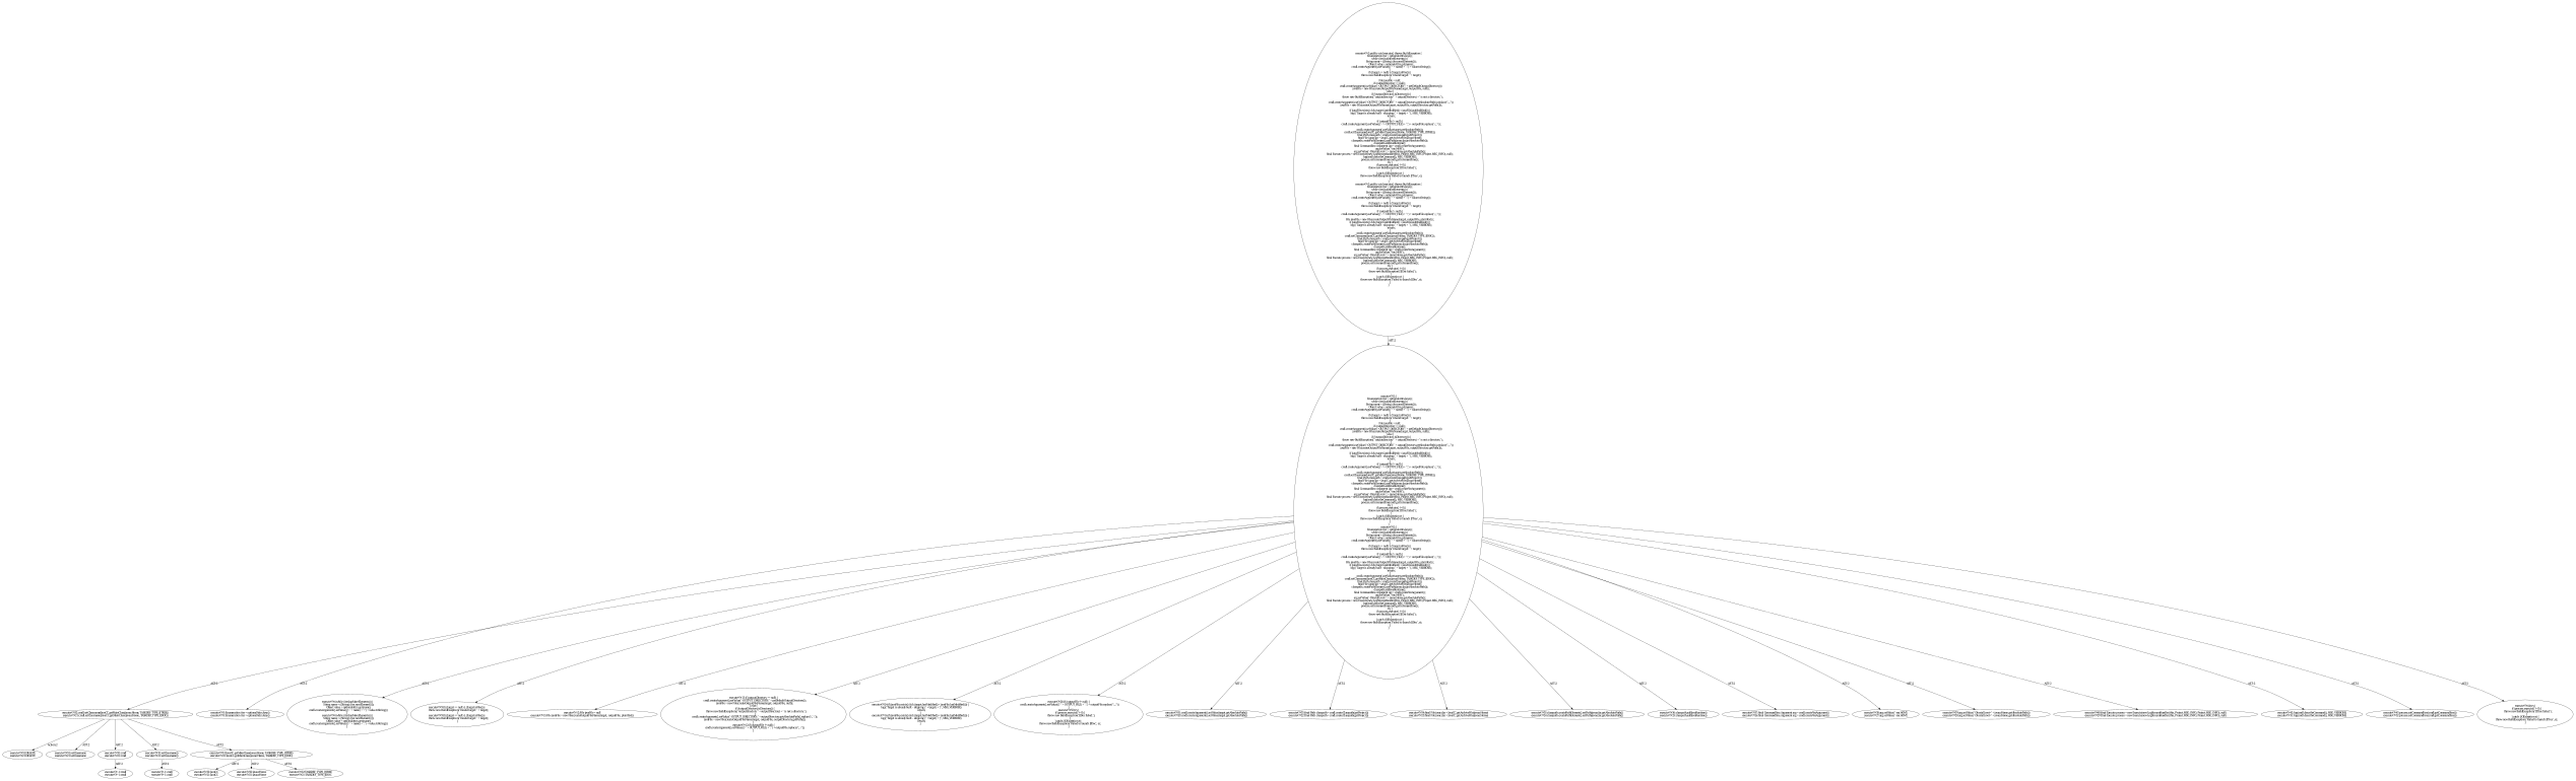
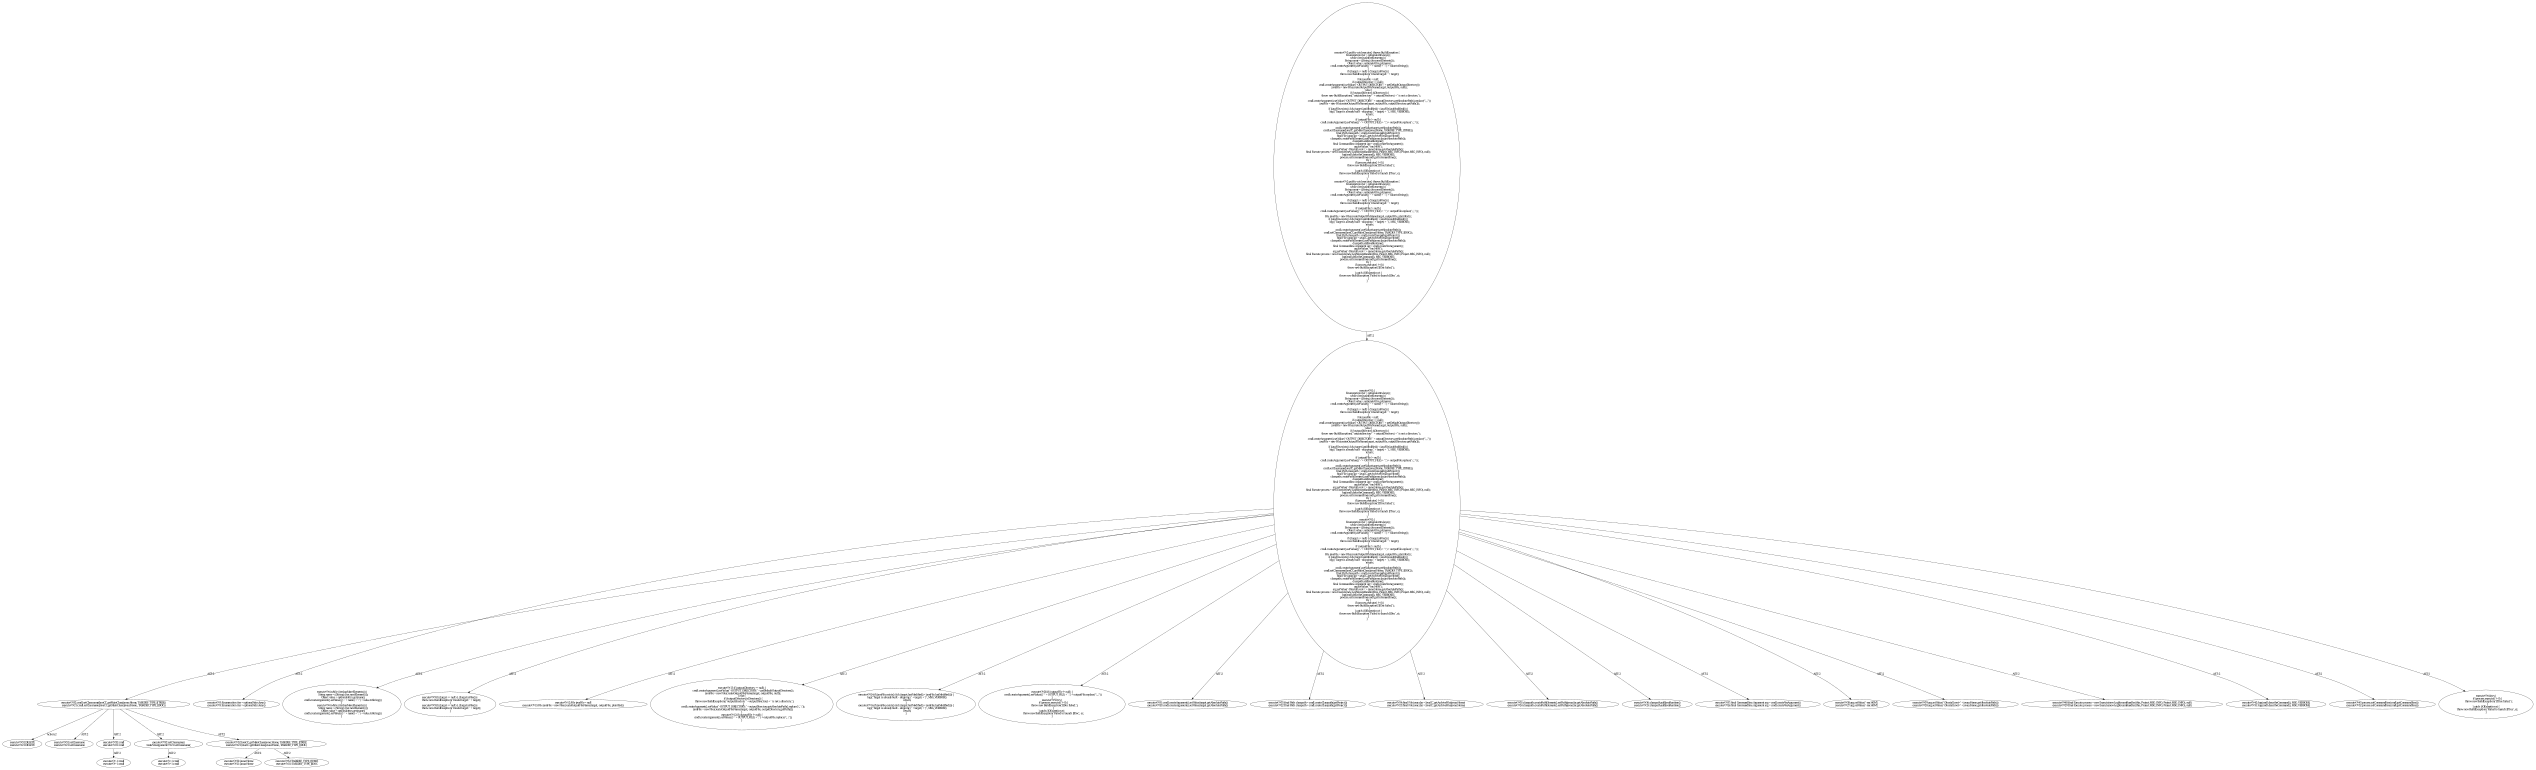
  digraph {
    fontname="PT Serif"
    node [fontname="PT Serif" shape=ellipse]
    edge [fontname="PT Serif"]
    n1 [label="execute#?#32:DELETE\nexecute#?#21:DELETE"]
    n2 [label="execute#?#32:cmdl.setClassname(JavaCC.getMainClass(javaccHome, TASKDEF_TYPE_JJTREE))\nexecute#?#21:cmdl.setClassname(JavaCC.getMainClass(javaccHome, TASKDEF_TYPE_JJDOC))"]
    n3 [label="execute#?#32:setClassname\nexecute#?#21:setClassname"]
    n4 [label="execute#?#32:cmdl\nexecute#?#21:cmdl"]
-   n5 [label="execute#?#32:setClassname()\nexecute#?#21:setClassname()"]
+   n5 [label="execute#?#32:setClassname()\ncreateVmArgument#?#21:setClassname()"]
    n6 [label="execute#?#32:JavaCC.getMainClass(javaccHome, TASKDEF_TYPE_JJTREE)\nexecute#?#21:JavaCC.getMainClass(javaccHome, TASKDEF_TYPE_JJDOC)"]
    n7 [label="execute#?#-1:cmdl\nexecute#?#-1:cmdl"]
    n8 [label="execute#?#-1:cmdl\nexecute#?#-1:cmdl"]
-   n9 [label="execute#?#32:JavaCC\nexecute#?#21:JavaCC"]
    n10 [label="execute#?#32:javaccHome\nexecute#?#21:javaccHome"]
    n11 [label="execute#?#32:TASKDEF_TYPE_JJTREE\nexecute#?#21:TASKDEF_TYPE_JJDOC"]
    n12 [label="execute#?#2:\{\n    Enumeration iter = optionalAttrs.keys();\n    while (iter.hasMoreElements()) \{\n        String name = ((String) (iter.nextElement()));\n        Object value = optionalAttrs.get(name);\n        cmdl.createArgument().setValue(((\"-\" + name) + \":\") + value.toString());\n    \} \n    if ((target == null) || (!target.isFile())) \{\n        throw new BuildException(\"Invalid target: \" + target);\n    \}\n    File javaFile = null;\n    if (outputDirectory == null) \{\n        cmdl.createArgument().setValue(\"-OUTPUT_DIRECTORY:\" + getDefaultOutputDirectory());\n        javaFile = new File(createOutputFileName(target, outputFile, null));\n    \} else \{\n        if (!outputDirectory.isDirectory()) \{\n            throw new BuildException((\"'outputdirectory' \" + outputDirectory) + \" is not a directory.\");\n        \}\n        cmdl.createArgument().setValue(\"-OUTPUT_DIRECTORY:\" + outputDirectory.getAbsolutePath().replace('\\', '/'));\n        javaFile = new File(createOutputFileName(target, outputFile, outputDirectory.getPath()));\n    \}\n    if (javaFile.exists() && (target.lastModified() < javaFile.lastModified())) \{\n        log((\"Target is already built - skipping (\" + target) + \")\", MSG_VERBOSE);\n        return;\n    \}\n    if (outputFile != null) \{\n        cmdl.createArgument().setValue(((\"-\" + OUTPUT_FILE) + \":\") + outputFile.replace('\\', '/'));\n    \}\n    cmdl.createArgument().setValue(target.getAbsolutePath());\n    cmdl.setClassname(JavaCC.getMainClass(javaccHome, TASKDEF_TYPE_JJTREE));\n    final Path classpath = cmdl.createClasspath(getProject());\n    final File javaccJar = JavaCC.getArchiveFile(javaccHome);\n    classpath.createPathElement().setPath(javaccJar.getAbsolutePath());\n    classpath.addJavaRuntime();\n    final Commandline.Argument arg = cmdl.createVmArgument();\n    arg.setValue(\"-mx140M\");\n    arg.setValue(\"-Dinstall.root=\" + javaccHome.getAbsolutePath());\n    final Execute process = new Execute(new LogStreamHandler(this, Project.MSG_INFO, Project.MSG_INFO), null);\n    log(cmdl.describeCommand(), MSG_VERBOSE);\n    process.setCommandline(cmdl.getCommandline());\n    try \{\n        if (process.execute() != 0) \{\n            throw new BuildException(\"JJTree failed.\");\n        \}\n    \} catch (IOException e) \{\n        throw new BuildException(\"Failed to launch JJTree\", e);\n    \}\n\}\nexecute#?#2:\{\n    Enumeration iter = optionalAttrs.keys();\n    while (iter.hasMoreElements()) \{\n        String name = ((String) (iter.nextElement()));\n        Object value = optionalAttrs.get(name);\n        cmdl.createArgument().setValue(((\"-\" + name) + \":\") + value.toString());\n    \} \n    if ((target == null) || (!target.isFile())) \{\n        throw new BuildException(\"Invalid target: \" + target);\n    \}\n    if (outputFile != null) \{\n        cmdl.createArgument().setValue(((\"-\" + OUTPUT_FILE) + \":\") + outputFile.replace('\\', '/'));\n    \}\n    File javaFile = new File(createOutputFileName(target, outputFile, plainText));\n    if (javaFile.exists() && (target.lastModified() < javaFile.lastModified())) \{\n        log((\"Target is already built - skipping (\" + target) + \")\", MSG_VERBOSE);\n        return;\n    \}\n    cmdl.createArgument().setValue(target.getAbsolutePath());\n    cmdl.setClassname(JavaCC.getMainClass(javaccHome, TASKDEF_TYPE_JJDOC));\n    final Path classpath = cmdl.createClasspath(getProject());\n    final File javaccJar = JavaCC.getArchiveFile(javaccHome);\n    classpath.createPathElement().setPath(javaccJar.getAbsolutePath());\n    classpath.addJavaRuntime();\n    final Commandline.Argument arg = cmdl.createVmArgument();\n    arg.setValue(\"-mx140M\");\n    arg.setValue(\"-Dinstall.root=\" + javaccHome.getAbsolutePath());\n    final Execute process = new Execute(new LogStreamHandler(this, Project.MSG_INFO, Project.MSG_INFO), null);\n    log(cmdl.describeCommand(), MSG_VERBOSE);\n    process.setCommandline(cmdl.getCommandline());\n    try \{\n        if (process.execute() != 0) \{\n            throw new BuildException(\"JJDoc failed.\");\n        \}\n    \} catch (IOException e) \{\n        throw new BuildException(\"Failed to launch JJDoc\", e);\n    \}\n\}"]
    n13 [label="execute#?#3:Enumeration iter = optionalAttrs.keys()\nexecute#?#3:Enumeration iter = optionalAttrs.keys()"]
    n14 [label="execute#?#4:while (iter.hasMoreElements()) \{\n    String name = ((String) (iter.nextElement()));\n    Object value = optionalAttrs.get(name);\n    cmdl.createArgument().setValue(((\"-\" + name) + \":\") + value.toString());\n\} \nexecute#?#4:while (iter.hasMoreElements()) \{\n    String name = ((String) (iter.nextElement()));\n    Object value = optionalAttrs.get(name);\n    cmdl.createArgument().setValue(((\"-\" + name) + \":\") + value.toString());\n\} "]
    n15 [label="execute#?#9:if ((target == null) || (!target.isFile())) \{\n    throw new BuildException(\"Invalid target: \" + target);\n\}\nexecute#?#9:if ((target == null) || (!target.isFile())) \{\n    throw new BuildException(\"Invalid target: \" + target);\n\}"]
    n16 [label="execute#?#12:File javaFile = null\nexecute#?#15:File javaFile = new File(createOutputFileName(target, outputFile, plainText))"]
    n17 [label="execute#?#13:if (outputDirectory == null) \{\n    cmdl.createArgument().setValue(\"-OUTPUT_DIRECTORY:\" + getDefaultOutputDirectory());\n    javaFile = new File(createOutputFileName(target, outputFile, null));\n\} else \{\n    if (!outputDirectory.isDirectory()) \{\n        throw new BuildException((\"'outputdirectory' \" + outputDirectory) + \" is not a directory.\");\n    \}\n    cmdl.createArgument().setValue(\"-OUTPUT_DIRECTORY:\" + outputDirectory.getAbsolutePath().replace('\\', '/'));\n    javaFile = new File(createOutputFileName(target, outputFile, outputDirectory.getPath()));\n\}\nexecute#?#12:if (outputFile != null) \{\n    cmdl.createArgument().setValue(((\"-\" + OUTPUT_FILE) + \":\") + outputFile.replace('\\', '/'));\n\}"]
    n18 [label="execute#?#24:if (javaFile.exists() && (target.lastModified() < javaFile.lastModified())) \{\n    log((\"Target is already built - skipping (\" + target) + \")\", MSG_VERBOSE);\n    return;\n\}\nexecute#?#16:if (javaFile.exists() && (target.lastModified() < javaFile.lastModified())) \{\n    log((\"Target is already built - skipping (\" + target) + \")\", MSG_VERBOSE);\n    return;\n\}"]
    n19 [label="execute#?#28:if (outputFile != null) \{\n    cmdl.createArgument().setValue(((\"-\" + OUTPUT_FILE) + \":\") + outputFile.replace('\\', '/'));\n\}\nexecute#?#33:try \{\n    if (process.execute() != 0) \{\n        throw new BuildException(\"JJDoc failed.\");\n    \}\n\} catch (IOException e) \{\n    throw new BuildException(\"Failed to launch JJDoc\", e);\n\}"]
    n20 [label="execute#?#31:cmdl.createArgument().setValue(target.getAbsolutePath())\nexecute#?#20:cmdl.createArgument().setValue(target.getAbsolutePath())"]
    n21 [label="execute#?#33:final Path classpath = cmdl.createClasspath(getProject())\nexecute#?#22:final Path classpath = cmdl.createClasspath(getProject())"]
    n22 [label="execute#?#34:final File javaccJar = JavaCC.getArchiveFile(javaccHome)\nexecute#?#23:final File javaccJar = JavaCC.getArchiveFile(javaccHome)"]
    n23 [label="execute#?#35:classpath.createPathElement().setPath(javaccJar.getAbsolutePath())\nexecute#?#24:classpath.createPathElement().setPath(javaccJar.getAbsolutePath())"]
    n24 [label="execute#?#36:classpath.addJavaRuntime()\nexecute#?#25:classpath.addJavaRuntime()"]
    n25 [label="execute#?#37:final Commandline.Argument arg = cmdl.createVmArgument()\nexecute#?#26:final Commandline.Argument arg = cmdl.createVmArgument()"]
    n26 [label="execute#?#38:arg.setValue(\"-mx140M\")\nexecute#?#27:arg.setValue(\"-mx140M\")"]
    n27 [label="execute#?#39:arg.setValue(\"-Dinstall.root=\" + javaccHome.getAbsolutePath())\nexecute#?#28:arg.setValue(\"-Dinstall.root=\" + javaccHome.getAbsolutePath())"]
    n28 [label="execute#?#40:final Execute process = new Execute(new LogStreamHandler(this, Project.MSG_INFO, Project.MSG_INFO), null)\nexecute#?#29:final Execute process = new Execute(new LogStreamHandler(this, Project.MSG_INFO, Project.MSG_INFO), null)"]
    n29 [label="execute#?#42:log(cmdl.describeCommand(), MSG_VERBOSE)\nexecute#?#31:log(cmdl.describeCommand(), MSG_VERBOSE)"]
    n30 [label="execute#?#43:process.setCommandline(cmdl.getCommandline())\nexecute#?#32:process.setCommandline(cmdl.getCommandline())"]
    n31 [label="execute#?#44:try \{\n    if (process.execute() != 0) \{\n        throw new BuildException(\"JJTree failed.\");\n    \}\n\} catch (IOException e) \{\n    throw new BuildException(\"Failed to launch JJTree\", e);\n\}"]
    n32 [label="execute#?#2:public void execute() throws BuildException \{\n    Enumeration iter = optionalAttrs.keys();\n    while (iter.hasMoreElements()) \{\n        String name = ((String) (iter.nextElement()));\n        Object value = optionalAttrs.get(name);\n        cmdl.createArgument().setValue(((\"-\" + name) + \":\") + value.toString());\n    \} \n    if ((target == null) || (!target.isFile())) \{\n        throw new BuildException(\"Invalid target: \" + target);\n    \}\n    File javaFile = null;\n    if (outputDirectory == null) \{\n        cmdl.createArgument().setValue(\"-OUTPUT_DIRECTORY:\" + getDefaultOutputDirectory());\n        javaFile = new File(createOutputFileName(target, outputFile, null));\n    \} else \{\n        if (!outputDirectory.isDirectory()) \{\n            throw new BuildException((\"'outputdirectory' \" + outputDirectory) + \" is not a directory.\");\n        \}\n        cmdl.createArgument().setValue(\"-OUTPUT_DIRECTORY:\" + outputDirectory.getAbsolutePath().replace('\\', '/'));\n        javaFile = new File(createOutputFileName(target, outputFile, outputDirectory.getPath()));\n    \}\n    if (javaFile.exists() && (target.lastModified() < javaFile.lastModified())) \{\n        log((\"Target is already built - skipping (\" + target) + \")\", MSG_VERBOSE);\n        return;\n    \}\n    if (outputFile != null) \{\n        cmdl.createArgument().setValue(((\"-\" + OUTPUT_FILE) + \":\") + outputFile.replace('\\', '/'));\n    \}\n    cmdl.createArgument().setValue(target.getAbsolutePath());\n    cmdl.setClassname(JavaCC.getMainClass(javaccHome, TASKDEF_TYPE_JJTREE));\n    final Path classpath = cmdl.createClasspath(getProject());\n    final File javaccJar = JavaCC.getArchiveFile(javaccHome);\n    classpath.createPathElement().setPath(javaccJar.getAbsolutePath());\n    classpath.addJavaRuntime();\n    final Commandline.Argument arg = cmdl.createVmArgument();\n    arg.setValue(\"-mx140M\");\n    arg.setValue(\"-Dinstall.root=\" + javaccHome.getAbsolutePath());\n    final Execute process = new Execute(new LogStreamHandler(this, Project.MSG_INFO, Project.MSG_INFO), null);\n    log(cmdl.describeCommand(), MSG_VERBOSE);\n    process.setCommandline(cmdl.getCommandline());\n    try \{\n        if (process.execute() != 0) \{\n            throw new BuildException(\"JJTree failed.\");\n        \}\n    \} catch (IOException e) \{\n        throw new BuildException(\"Failed to launch JJTree\", e);\n    \}\n\}\nexecute#?#2:public void execute() throws BuildException \{\n    Enumeration iter = optionalAttrs.keys();\n    while (iter.hasMoreElements()) \{\n        String name = ((String) (iter.nextElement()));\n        Object value = optionalAttrs.get(name);\n        cmdl.createArgument().setValue(((\"-\" + name) + \":\") + value.toString());\n    \} \n    if ((target == null) || (!target.isFile())) \{\n        throw new BuildException(\"Invalid target: \" + target);\n    \}\n    if (outputFile != null) \{\n        cmdl.createArgument().setValue(((\"-\" + OUTPUT_FILE) + \":\") + outputFile.replace('\\', '/'));\n    \}\n    File javaFile = new File(createOutputFileName(target, outputFile, plainText));\n    if (javaFile.exists() && (target.lastModified() < javaFile.lastModified())) \{\n        log((\"Target is already built - skipping (\" + target) + \")\", MSG_VERBOSE);\n        return;\n    \}\n    cmdl.createArgument().setValue(target.getAbsolutePath());\n    cmdl.setClassname(JavaCC.getMainClass(javaccHome, TASKDEF_TYPE_JJDOC));\n    final Path classpath = cmdl.createClasspath(getProject());\n    final File javaccJar = JavaCC.getArchiveFile(javaccHome);\n    classpath.createPathElement().setPath(javaccJar.getAbsolutePath());\n    classpath.addJavaRuntime();\n    final Commandline.Argument arg = cmdl.createVmArgument();\n    arg.setValue(\"-mx140M\");\n    arg.setValue(\"-Dinstall.root=\" + javaccHome.getAbsolutePath());\n    final Execute process = new Execute(new LogStreamHandler(this, Project.MSG_INFO, Project.MSG_INFO), null);\n    log(cmdl.describeCommand(), MSG_VERBOSE);\n    process.setCommandline(cmdl.getCommandline());\n    try \{\n        if (process.execute() != 0) \{\n            throw new BuildException(\"JJDoc failed.\");\n        \}\n    \} catch (IOException e) \{\n        throw new BuildException(\"Failed to launch JJDoc\", e);\n    \}\n\}"]
    n2 -> n1 [label="Action:2"]
    n2 -> n3 [label="AST:2"]
    n2 -> n4 [label="AST:2"]
    n2 -> n5 [label="AST:2"]
    n2 -> n6 [label="AST:2"]
    n4 -> n7 [label="AST:2"]
    n5 -> n8 [label="AST:2"]
-   n6 -> n9 [label="AST:2"]
    n6 -> n10 [label="AST:2"]
    n6 -> n11 [label="AST:2"]
    n12 -> n2 [label="AST:2"]
    n12 -> n13 [label="AST:2"]
    n12 -> n14 [label="AST:2"]
    n12 -> n15 [label="AST:2"]
    n12 -> n16 [label="AST:2"]
    n12 -> n17 [label="AST:2"]
    n12 -> n18 [label="AST:2"]
    n12 -> n19 [label="AST:2"]
    n12 -> n20 [label="AST:2"]
    n12 -> n21 [label="AST:2"]
    n12 -> n22 [label="AST:2"]
    n12 -> n23 [label="AST:2"]
    n12 -> n24 [label="AST:2"]
    n12 -> n25 [label="AST:2"]
    n12 -> n26 [label="AST:2"]
    n12 -> n27 [label="AST:2"]
    n12 -> n28 [label="AST:2"]
    n12 -> n29 [label="AST:2"]
    n12 -> n30 [label="AST:2"]
    n12 -> n31 [label="AST:1"]
    n32 -> n12 [label="AST:2"]
  }
